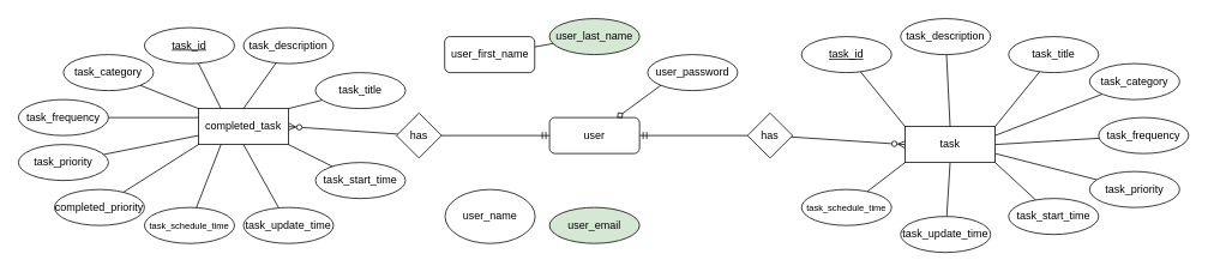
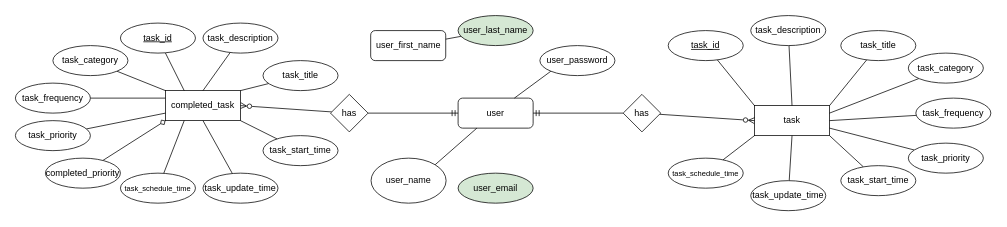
  <mxCell id="0" />
  <mxCell id="1" parent="0" />
  <mxCell id="2" value="user" style="whiteSpace=wrap;html=1;align=center;rounded=1;" vertex="1" parent="1"><mxGeometry x="610" y="130" width="100" height="40" as="geometry" /></mxCell>
  <mxCell id="3" value="user_first_name" style="whiteSpace=wrap;html=1;align=center;rounded=1;" vertex="1" parent="1"><mxGeometry x="493.5" y="40" width="100" height="40" as="geometry" /></mxCell>
  <mxCell id="4" value="user_email" style="ellipse;whiteSpace=wrap;html=1;align=center;fillColor=#d5e8d4;" vertex="1" parent="1"><mxGeometry x="610" y="230" width="100" height="40" as="geometry" /></mxCell>
- <mxCell id="5" style="rounded=0;orthogonalLoop=1;jettySize=auto;html=1;exitX=0;exitY=1;exitDx=0;exitDy=0;entryX=0.75;entryY=0;entryDx=0;entryDy=0;endArrow=diamond;endFill=0;" edge="1" parent="1" source="6" target="2"><mxGeometry relative="1" as="geometry" /></mxCell>
+ <mxCell id="5" style="rounded=0;orthogonalLoop=1;jettySize=auto;html=1;exitX=0;exitY=1;exitDx=0;exitDy=0;entryX=0.75;entryY=0;entryDx=0;entryDy=0;endArrow=none;endFill=0;" edge="1" parent="1" source="6" target="2"><mxGeometry relative="1" as="geometry" /></mxCell>
  <mxCell id="6" value="user_password" style="ellipse;whiteSpace=wrap;html=1;align=center;" vertex="1" parent="1"><mxGeometry x="719" y="60" width="100" height="40" as="geometry" /></mxCell>
+ <mxCell id="7" style="rounded=0;orthogonalLoop=1;jettySize=auto;html=1;exitX=1;exitY=0;exitDx=0;exitDy=0;entryX=0.25;entryY=1;entryDx=0;entryDy=0;endArrow=none;endFill=0;" edge="1" parent="1" source="8" target="2"><mxGeometry relative="1" as="geometry" /></mxCell>
  <mxCell id="8" value="user_name" style="ellipse;whiteSpace=wrap;html=1;align=center;" vertex="1" parent="1"><mxGeometry x="494" y="210" width="100" height="60" as="geometry" /></mxCell>
  <mxCell id="9" style="rounded=0;orthogonalLoop=1;jettySize=auto;html=1;endArrow=none;endFill=0;" edge="1" parent="1" source="10" target="3"><mxGeometry relative="1" as="geometry" /></mxCell>
  <mxCell id="10" value="user_last_name" style="ellipse;whiteSpace=wrap;html=1;align=center;fillColor=#d5e8d4;" vertex="1" parent="1"><mxGeometry x="610" y="20" width="100" height="40" as="geometry" /></mxCell>
  <mxCell id="11" value="task" style="whiteSpace=wrap;html=1;align=center;" vertex="1" parent="1"><mxGeometry x="1005" y="140" width="100" height="40" as="geometry" /></mxCell>
  <mxCell id="12" style="rounded=0;orthogonalLoop=1;jettySize=auto;html=1;entryX=0;entryY=0.5;entryDx=0;entryDy=0;endArrow=ERzeroToMany;endFill=0;" edge="1" parent="1" source="14" target="11"><mxGeometry relative="1" as="geometry" /></mxCell>
  <mxCell id="13" style="rounded=0;orthogonalLoop=1;jettySize=auto;html=1;entryX=1;entryY=0.5;entryDx=0;entryDy=0;endArrow=ERmandOne;endFill=0;" edge="1" parent="1" source="14" target="2"><mxGeometry relative="1" as="geometry" /></mxCell>
  <mxCell id="14" value="has" style="shape=rhombus;perimeter=rhombusPerimeter;whiteSpace=wrap;html=1;align=center;" vertex="1" parent="1"><mxGeometry x="830" y="125" width="50" height="50" as="geometry" /></mxCell>
  <mxCell id="15" style="rounded=0;orthogonalLoop=1;jettySize=auto;html=1;entryX=0;entryY=0.5;entryDx=0;entryDy=0;endArrow=ERmandOne;endFill=0;" edge="1" parent="1" source="17" target="2"><mxGeometry relative="1" as="geometry" /></mxCell>
  <mxCell id="16" style="rounded=0;orthogonalLoop=1;jettySize=auto;html=1;entryX=1;entryY=0.5;entryDx=0;entryDy=0;endArrow=ERzeroToMany;endFill=0;" edge="1" parent="1" source="17" target="32"><mxGeometry relative="1" as="geometry" /></mxCell>
  <mxCell id="17" value="has" style="shape=rhombus;perimeter=rhombusPerimeter;whiteSpace=wrap;html=1;align=center;" vertex="1" parent="1"><mxGeometry x="440" y="125" width="50" height="50" as="geometry" /></mxCell>
  <mxCell id="18" style="rounded=0;orthogonalLoop=1;jettySize=auto;html=1;entryX=0;entryY=0;entryDx=0;entryDy=0;endArrow=none;endFill=0;" edge="1" parent="1" source="19" target="11"><mxGeometry relative="1" as="geometry" /></mxCell>
  <mxCell id="19" value="task_id" style="ellipse;whiteSpace=wrap;html=1;align=center;fontStyle=4;" vertex="1" parent="1"><mxGeometry x="890" y="40" width="100" height="40" as="geometry" /></mxCell>
  <mxCell id="20" style="rounded=0;orthogonalLoop=1;jettySize=auto;html=1;entryX=0.5;entryY=0;entryDx=0;entryDy=0;endArrow=none;endFill=0;" edge="1" parent="1" source="21" target="11"><mxGeometry relative="1" as="geometry" /></mxCell>
  <mxCell id="21" value="task_description" style="ellipse;whiteSpace=wrap;html=1;align=center;" vertex="1" parent="1"><mxGeometry x="1000" y="20" width="100" height="40" as="geometry" /></mxCell>
  <mxCell id="22" style="rounded=0;orthogonalLoop=1;jettySize=auto;html=1;entryX=1;entryY=0;entryDx=0;entryDy=0;endArrow=none;endFill=0;" edge="1" parent="1" source="23" target="11"><mxGeometry relative="1" as="geometry" /></mxCell>
  <mxCell id="23" value="task_title" style="ellipse;whiteSpace=wrap;html=1;align=center;" vertex="1" parent="1"><mxGeometry x="1120" y="40" width="100" height="40" as="geometry" /></mxCell>
  <mxCell id="24" style="rounded=0;orthogonalLoop=1;jettySize=auto;html=1;entryX=1;entryY=0.25;entryDx=0;entryDy=0;endArrow=none;endFill=0;" edge="1" parent="1" source="25" target="11"><mxGeometry relative="1" as="geometry" /></mxCell>
  <mxCell id="25" value="task_category" style="ellipse;whiteSpace=wrap;html=1;align=center;" vertex="1" parent="1"><mxGeometry x="1210" y="70" width="100" height="40" as="geometry" /></mxCell>
  <mxCell id="26" style="rounded=0;orthogonalLoop=1;jettySize=auto;html=1;entryX=0.5;entryY=1;entryDx=0;entryDy=0;endArrow=none;endFill=0;" edge="1" parent="1" source="27" target="11"><mxGeometry relative="1" as="geometry" /></mxCell>
  <mxCell id="27" value="task_update_time" style="ellipse;whiteSpace=wrap;html=1;align=center;" vertex="1" parent="1"><mxGeometry x="1000" y="240" width="100" height="40" as="geometry" /></mxCell>
  <mxCell id="28" style="rounded=0;orthogonalLoop=1;jettySize=auto;html=1;entryX=0;entryY=1;entryDx=0;entryDy=0;endArrow=none;endFill=0;" edge="1" parent="1" source="29" target="11"><mxGeometry relative="1" as="geometry" /></mxCell>
  <mxCell id="29" value="task_schedule_time" style="ellipse;whiteSpace=wrap;html=1;align=center;fontSize=10;" vertex="1" parent="1"><mxGeometry x="890" y="210" width="100" height="40" as="geometry" /></mxCell>
  <mxCell id="30" style="rounded=0;orthogonalLoop=1;jettySize=auto;html=1;entryX=1;entryY=1;entryDx=0;entryDy=0;endArrow=none;endFill=0;" edge="1" parent="1" source="31" target="11"><mxGeometry relative="1" as="geometry" /></mxCell>
  <mxCell id="31" value="task_start_time" style="ellipse;whiteSpace=wrap;html=1;align=center;" vertex="1" parent="1"><mxGeometry x="1120" y="220" width="100" height="40" as="geometry" /></mxCell>
  <mxCell id="32" value="completed_task" style="whiteSpace=wrap;html=1;align=center;" vertex="1" parent="1"><mxGeometry x="220" y="120" width="100" height="40" as="geometry" /></mxCell>
  <mxCell id="33" style="rounded=0;orthogonalLoop=1;jettySize=auto;html=1;entryX=0.25;entryY=0;entryDx=0;entryDy=0;endArrow=none;endFill=0;" edge="1" parent="1" source="34" target="32"><mxGeometry relative="1" as="geometry" /></mxCell>
  <mxCell id="34" value="task_id" style="ellipse;whiteSpace=wrap;html=1;align=center;fontStyle=4;" vertex="1" parent="1"><mxGeometry x="160" y="30" width="100" height="40" as="geometry" /></mxCell>
  <mxCell id="35" style="rounded=0;orthogonalLoop=1;jettySize=auto;html=1;entryX=0.5;entryY=0;entryDx=0;entryDy=0;endArrow=none;endFill=0;" edge="1" parent="1" source="36" target="32"><mxGeometry relative="1" as="geometry" /></mxCell>
  <mxCell id="36" value="task_description" style="ellipse;whiteSpace=wrap;html=1;align=center;" vertex="1" parent="1"><mxGeometry x="270" y="30" width="100" height="40" as="geometry" /></mxCell>
  <mxCell id="37" style="rounded=0;orthogonalLoop=1;jettySize=auto;html=1;entryX=1;entryY=0;entryDx=0;entryDy=0;endArrow=none;endFill=0;" edge="1" parent="1" source="38" target="32"><mxGeometry relative="1" as="geometry" /></mxCell>
  <mxCell id="38" value="task_title" style="ellipse;whiteSpace=wrap;html=1;align=center;" vertex="1" parent="1"><mxGeometry x="350" y="80" width="100" height="40" as="geometry" /></mxCell>
  <mxCell id="39" style="rounded=0;orthogonalLoop=1;jettySize=auto;html=1;entryX=0;entryY=0;entryDx=0;entryDy=0;endArrow=none;endFill=0;" edge="1" parent="1" source="40" target="32"><mxGeometry relative="1" as="geometry" /></mxCell>
  <mxCell id="40" value="task_category" style="ellipse;whiteSpace=wrap;html=1;align=center;" vertex="1" parent="1"><mxGeometry x="70" y="60" width="100" height="40" as="geometry" /></mxCell>
  <mxCell id="41" style="rounded=0;orthogonalLoop=1;jettySize=auto;html=1;entryX=0.5;entryY=1;entryDx=0;entryDy=0;endArrow=none;endFill=0;" edge="1" parent="1" source="42" target="32"><mxGeometry relative="1" as="geometry" /></mxCell>
  <mxCell id="42" value="task_update_time" style="ellipse;whiteSpace=wrap;html=1;align=center;" vertex="1" parent="1"><mxGeometry x="270" y="230" width="100" height="40" as="geometry" /></mxCell>
  <mxCell id="43" style="rounded=0;orthogonalLoop=1;jettySize=auto;html=1;entryX=0.25;entryY=1;entryDx=0;entryDy=0;endArrow=none;endFill=0;" edge="1" parent="1" source="44" target="32"><mxGeometry relative="1" as="geometry" /></mxCell>
  <mxCell id="44" value="task_schedule_time" style="ellipse;whiteSpace=wrap;html=1;align=center;fontSize=10;" vertex="1" parent="1"><mxGeometry x="160" y="230" width="100" height="40" as="geometry" /></mxCell>
  <mxCell id="45" style="rounded=0;orthogonalLoop=1;jettySize=auto;html=1;entryX=1;entryY=1;entryDx=0;entryDy=0;endArrow=none;endFill=0;" edge="1" parent="1" source="46" target="32"><mxGeometry relative="1" as="geometry" /></mxCell>
  <mxCell id="46" value="task_start_time" style="ellipse;whiteSpace=wrap;html=1;align=center;" vertex="1" parent="1"><mxGeometry x="350" y="180" width="100" height="40" as="geometry" /></mxCell>
- <mxCell id="47" style="rounded=0;orthogonalLoop=1;jettySize=auto;html=1;entryX=0;entryY=1;entryDx=0;entryDy=0;endArrow=none;endFill=0;" edge="1" parent="1" source="48" target="32"><mxGeometry relative="1" as="geometry" /></mxCell>
+ <mxCell id="47" style="rounded=0;orthogonalLoop=1;jettySize=auto;html=1;entryX=0;entryY=1;entryDx=0;entryDy=0;endArrow=diamond;endFill=0;" edge="1" parent="1" source="48" target="32"><mxGeometry relative="1" as="geometry" /></mxCell>
  <mxCell id="48" value="completed_priority" style="ellipse;whiteSpace=wrap;html=1;align=center;" vertex="1" parent="1"><mxGeometry x="60" y="210" width="100" height="40" as="geometry" /></mxCell>
  <mxCell id="49" style="rounded=0;orthogonalLoop=1;jettySize=auto;html=1;entryX=0;entryY=0.75;entryDx=0;entryDy=0;endArrow=none;endFill=0;" edge="1" parent="1" source="50" target="32"><mxGeometry relative="1" as="geometry" /></mxCell>
  <mxCell id="50" value="task_priority" style="ellipse;whiteSpace=wrap;html=1;align=center;" vertex="1" parent="1"><mxGeometry x="20" y="160" width="100" height="40" as="geometry" /></mxCell>
  <mxCell id="51" style="rounded=0;orthogonalLoop=1;jettySize=auto;html=1;entryX=1;entryY=0.75;entryDx=0;entryDy=0;endArrow=none;endFill=0;" edge="1" parent="1" source="52" target="11"><mxGeometry relative="1" as="geometry" /></mxCell>
  <mxCell id="52" value="task_priority" style="ellipse;whiteSpace=wrap;html=1;align=center;" vertex="1" parent="1"><mxGeometry x="1210" y="190" width="100" height="40" as="geometry" /></mxCell>
  <mxCell id="53" style="rounded=0;orthogonalLoop=1;jettySize=auto;html=1;entryX=1;entryY=0.5;entryDx=0;entryDy=0;endArrow=none;endFill=0;" edge="1" parent="1" source="54" target="11"><mxGeometry relative="1" as="geometry" /></mxCell>
  <mxCell id="54" value="task_frequency" style="ellipse;whiteSpace=wrap;html=1;align=center;" vertex="1" parent="1"><mxGeometry x="1220" y="130" width="100" height="40" as="geometry" /></mxCell>
  <mxCell id="55" style="rounded=0;orthogonalLoop=1;jettySize=auto;html=1;exitX=1;exitY=0.5;exitDx=0;exitDy=0;entryX=0;entryY=0.25;entryDx=0;entryDy=0;endArrow=none;endFill=0;" edge="1" parent="1" source="56" target="32"><mxGeometry relative="1" as="geometry" /></mxCell>
  <mxCell id="56" value="task_frequency" style="ellipse;whiteSpace=wrap;html=1;align=center;" vertex="1" parent="1"><mxGeometry x="20" y="110" width="100" height="40" as="geometry" /></mxCell>
